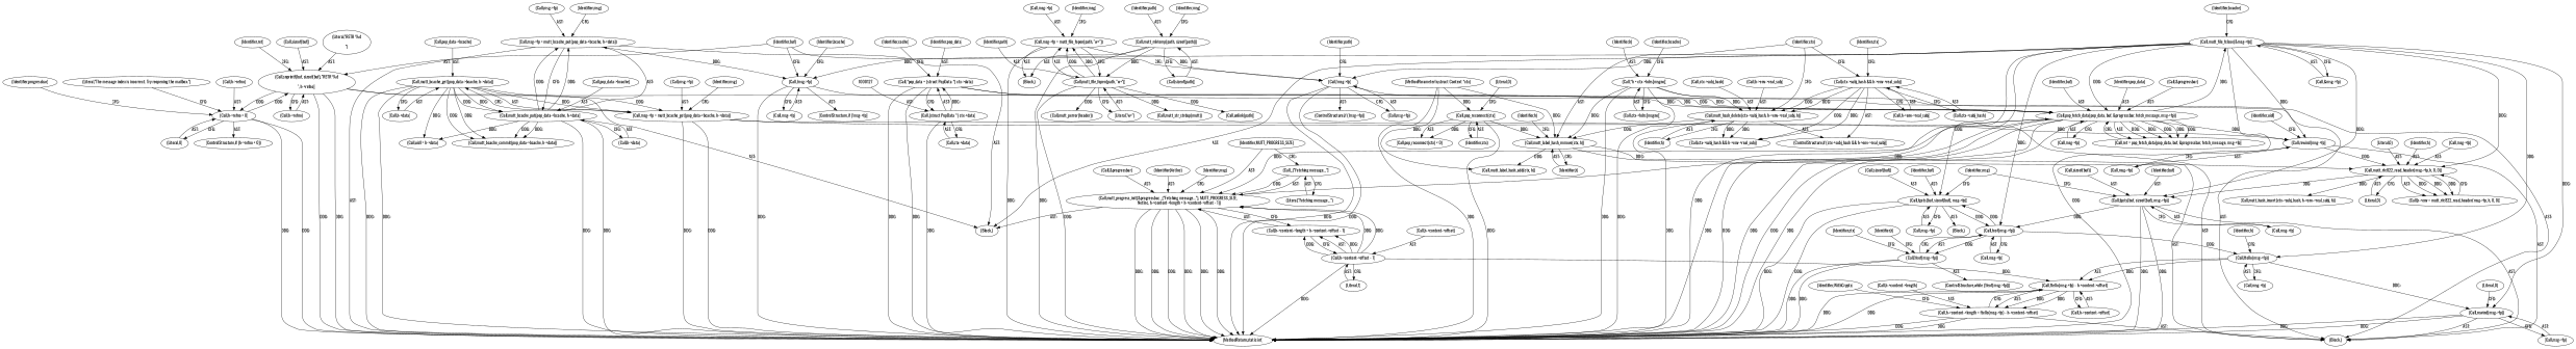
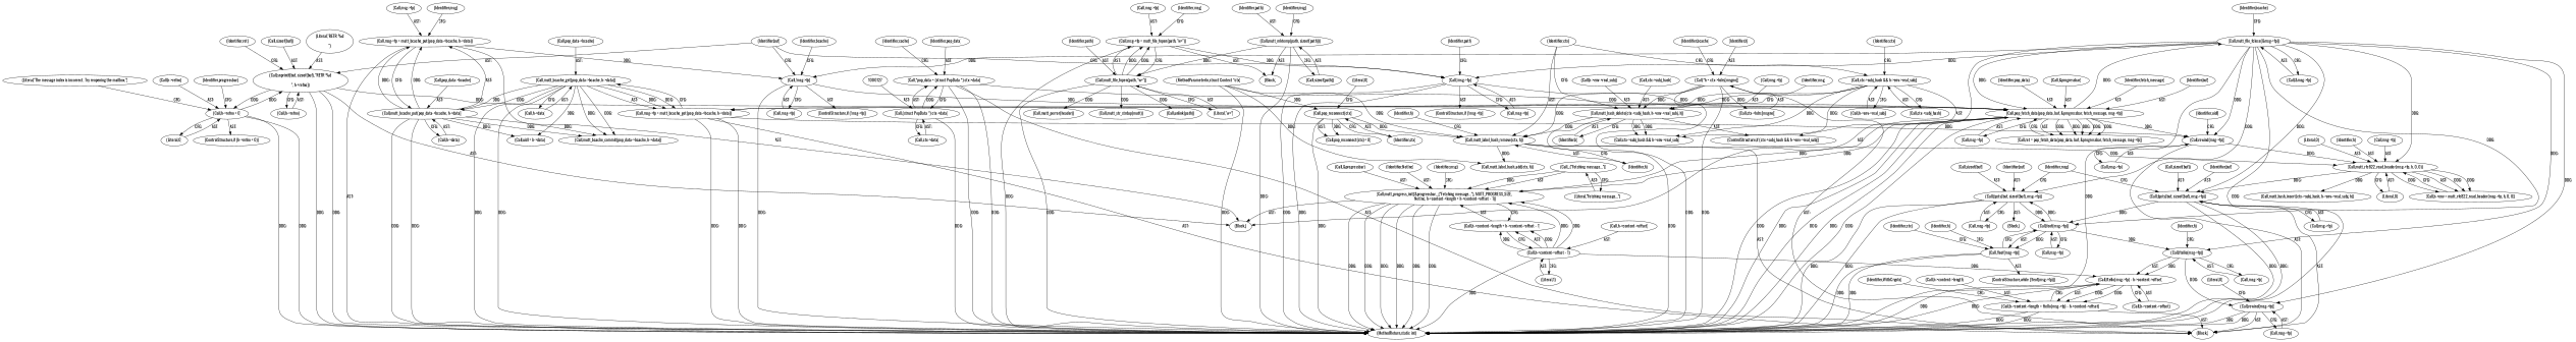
  digraph {
    fontname=Oswald
    node [fontname=Oswald]
    edge [fontname=Oswald]
    n1 [label="(Call,fgets(buf, sizeof(buf), msg->fp))"]
    n2 [label="(Call,feof(msg->fp))"]
    n3 [label="(Block,)"]
    n4 [label="(Call,msg->fp)"]
    n5 [label="(MethodReturn,static int)"]
    n6 [label="(Call,ftello(msg->fp))"]
    n7 [label="(Call,!feof(msg->fp))"]
    n8 [label="(Call,msg->fp)"]
    n9 [label="(Call,mutt_file_fclose(&msg->fp))"]
    n10 [label="(Call,pop_fetch_data(pop_data, buf, &progressbar, fetch_message, msg->fp))"]
    n11 [label="(Call,!msg->fp)"]
    n12 [label="(Call,!msg->fp)"]
    n13 [label="(Call,fgets(buf, sizeof(buf), msg->fp))"]
    n14 [label="(Call,mutt_rfc822_read_header(msg->fp, h, 0, 0))"]
    n15 [label="(Call,rewind(msg->fp))"]
    n16 [label="(Call,rewind(msg->fp))"]
    n17 [label="(Block,)"]
    n18 [label="(Call,&msg->fp)"]
    n19 [label="(Call,mutt_progress_init(&progressbar, _(\"Fetching message...\"), MUTT_PROGRESS_SIZE,\n                        NetInc, h->content->length + h->content->offset - 1))"]
    n20 [label="(Call,msg->fp)"]
    n21 [label="(Call,ret = pop_fetch_data(pop_data, buf, &progressbar, fetch_message, msg->fp))"]
    n22 [label="(Call,msg->fp)"]
    n23 [label="(ControlStructure,if (!msg->fp))"]
    n24 [label="(Call,msg->fp)"]
    n25 [label="(ControlStructure,if (!msg->fp))"]
    n26 [label="(Block,)"]
    n27 [label="(Call,msg->fp)"]
    n28 [label="(Literal,0)"]
    n29 [label="(Call,h->env = mutt_rfc822_read_header(msg->fp, h, 0, 0))"]
    n30 [label="(Call,mutt_hash_insert(ctx->subj_hash, h->env->real_subj, h))"]
    n31 [label="(Call,msg->fp)"]
    n32 [label="(Call,ftello(msg->fp) - h->content->offset)"]
    n33 [label="(Call,msg->fp)"]
    n34 [label="(Call,msg->fp)"]
    n35 [label="(Call,h->content->length + h->content->offset - 1)"]
    n36 [label="(Call,*pop_data = (struct PopData *) ctx->data)"]
    n37 [label="(Call,(struct PopData *) ctx->data)"]
    n38 [label="(Call,ctx->data)"]
    n39 [label="(Call,snprintf(buf, sizeof(buf), \"RETR %d\r\n\", h->refno))"]
    n40 [label="(Call,h->refno < 0)"]
    n41 [label="(Call,h->refno)"]
    n42 [label="(ControlStructure,if (h->refno < 0))"]
    n43 [label="(Literal,0)"]
    n44 [label="(Call,h->content->offset - 1)"]
    n45 [label="(Call,_(\"Fetching message...\"))"]
    n46 [label="(Literal,\"Fetching message...\")"]
    n47 [label="(Literal,1)"]
    n48 [label="(Call,h->content->length = ftello(msg->fp) - h->content->offset)"]
    n49 [label="(Call,h->content->offset)"]
    n50 [label="(Call,msg->fp = mutt_bcache_put(pop_data->bcache, h->data))"]
    n51 [label="(Call,mutt_bcache_put(pop_data->bcache, h->data))"]
    n52 [label="(Call,mutt_bcache_commit(pop_data->bcache, h->data))"]
    n53 [label="(Call,h->data)"]
    n54 [label="(Call,uidl = h->data)"]
    n55 [label="(Call,mutt_bcache_get(pop_data->bcache, h->data))"]
    n56 [label="(Call,msg->fp = mutt_bcache_get(pop_data->bcache, h->data))"]
    n57 [label="(Call,h->data)"]
    n58 [label="(Call,msg->fp = mutt_file_fopen(path, \"w+\"))"]
    n59 [label="(Call,mutt_file_fopen(path, \"w+\"))"]
    n60 [label="(Block,)"]
    n61 [label="(Call,mutt_str_strdup(mutt))"]
    n62 [label="(Call,unlink(path))"]
    n63 [label="(Literal,\"w+\")"]
    n64 [label="(Call,mutt_perror(header))"]
    n65 [label="(Call,mutt_mktemp(path, sizeof(path)))"]
    n66 [label="(Call,sizeof(path))"]
    n67 [label="(ControlStructure,while (!feof(msg->fp)))"]
    n68 [label="(Call,mutt_label_hash_add(ctx, h))"]
    n69 [label="(Call,mutt_label_hash_remove(ctx, h))"]
    n70 [label="(Identifier,h)"]
    n71 [label="(Call,pop_reconnect(ctx))"]
    n72 [label="(Call,pop_reconnect(ctx) < 0)"]
    n73 [label="(Identifier,ctx)"]
    n74 [label="(MethodParameterIn,struct Context *ctx)"]
    n75 [label="(Call,mutt_hash_delete(ctx->subj_hash, h->env->real_subj, h))"]
    n76 [label="(Identifier,h)"]
    n77 [label="(Call,ctx->subj_hash && h->env->real_subj)"]
    n78 [label="(ControlStructure,if (ctx->subj_hash && h->env->real_subj))"]
    n79 [label="(Call,ctx->subj_hash && h->env->real_subj)"]
    n80 [label="(Call,h->env->real_subj)"]
    n81 [label="(Call,ctx->subj_hash)"]
    n82 [label="(Call,*h = ctx->hdrs[msgno])"]
    n83 [label="(Call,ctx->hdrs[msgno])"]
    n84 [label="(Call,msg->fp)"]
    n85 [label="(Literal,0)"]
    n86 [label="(Identifier,h)"]
    n87 [label="(Call,sizeof(buf))"]
    n88 [label="(Identifier,msg)"]
    n89 [label="(Call,pop_data->bcache)"]
    n90 [label="(Identifier,msg)"]
    n91 [label="(Call,pop_data->bcache)"]
    n92 [label="(Identifier,path)"]
    n93 [label="(Call,&progressbar)"]
    n94 [label="(Identifier,buf)"]
    n95 [label="(Identifier,pop_data)"]
    n96 [label="(Identifier,NetInc)"]
    n97 [label="(Call,h->refno)"]
    n98 [label="(Identifier,path)"]
    n99 [label="(Call,sizeof(buf))"]
    n100 [label="(Identifier,ctx)"]
    n101 [label="(Call,&progressbar)"]
    n102 [label="(Identifier,buf)"]
    n103 [label="(Identifier,h)"]
    n104 [label="(Identifier,bcache)"]
    n105 [label="(Identifier,path)"]
    n106 [label="(Identifier,msg)"]
    n107 [label="(Identifier,bcache)"]
    n108 [label="(Call,h->env->real_subj)"]
    n109 [label="(Identifier,ctx)"]
    n110 [label="(Call,msg->fp)"]
    n111 [label="(Call,ctx->subj_hash)"]
    n112 [label="(Identifier,msg)"]
    n113 [label="(Identifier,progressbar)"]
+   n114 [label="(Identifier,fetch_message)"]
    n115 [label="(Identifier,msg)"]
    n116 [label="(Identifier,buf)"]
-   n117 [label="(Identifier,MUTT_PROGRESS_SIZE)"]
    n118 [label="(Identifier,bcache)"]
    n119 [label="(Identifier,pop_data)"]
    n120 [label="(Literal,\"The message index is incorrect. Try reopening the mailbox.\")"]
    n121 [label="(Identifier,h)"]
    n122 [label="(Identifier,ctx)"]
    n123 [label="(Call,msg->fp)"]
    n124 [label="(Identifier,h)"]
    n125 [label="(Identifier,h)"]
    n126 [label="(Identifier,ret)"]
    n127 [label="(Literal,0)"]
    n128 [label="(Identifier,uidl)"]
    n129 [label="(Identifier,msg)"]
    n130 [label="(Call,h->content->offset)"]
    n131 [label="(Call,sizeof(buf))"]
    n132 [label="(Identifier,WithCrypto)"]
    n133 [label="(Literal,0)"]
    n134 [label="(Literal,\"RETR %d\r\n\")"]
    n135 [label="(Call,msg->fp)"]
    n136 [label="(Call,h->content->length)"]
    n137 [label="(Identifier,buf)"]
    n138 [label="(Identifier,cache)"]
    1000127
    n1 -> n2 [label="DDG: "]
    n1 -> n3 [label="AST: "]
    n1 -> n4 [label="CFG: "]
    n1 -> n5 [label="DDG: "]
    n1 -> n5 [label="DDG: "]
    n2 -> n1 [label="DDG: "]
    n2 -> n6 [label="DDG: "]
    n2 -> n7 [label="AST: "]
    n2 -> n7 [label="DDG: "]
    n2 -> n8 [label="CFG: "]
    n4 -> n1 [label="AST: "]
    n6 -> n16 [label="DDG: "]
    n6 -> n32 [label="AST: "]
    n6 -> n32 [label="DDG: "]
    n6 -> n33 [label="CFG: "]
    n7 -> n2 [label="CFG: "]
    n7 -> n5 [label="DDG: "]
    n7 -> n5 [label="DDG: "]
    n7 -> n67 [label="AST: "]
    n8 -> n2 [label="AST: "]
    n9 -> n1 [label="DDG: "]
    n9 -> n2 [label="DDG: "]
    n9 -> n5 [label="DDG: "]
    n9 -> n5 [label="DDG: "]
    n9 -> n6 [label="DDG: "]
    n9 -> n10 [label="DDG: "]
    n9 -> n11 [label="DDG: "]
    n9 -> n12 [label="DDG: "]
    n9 -> n13 [label="DDG: "]
    n9 -> n14 [label="DDG: "]
    n9 -> n15 [label="DDG: "]
    n9 -> n16 [label="DDG: "]
    n9 -> n17 [label="AST: "]
    n9 -> n18 [label="CFG: "]
    n10 -> n5 [label="DDG: "]
    n10 -> n5 [label="DDG: "]
    n10 -> n5 [label="DDG: "]
    n10 -> n5 [label="DDG: "]
    n10 -> n5 [label="DDG: "]
    n10 -> n9 [label="DDG: "]
    n10 -> n15 [label="DDG: "]
    n10 -> n19 [label="DDG: "]
    n10 -> n20 [label="CFG: "]
    n10 -> n21 [label="AST: "]
    n10 -> n21 [label="DDG: "]
    n10 -> n21 [label="DDG: "]
    n10 -> n21 [label="DDG: "]
    n10 -> n21 [label="DDG: "]
    n10 -> n21 [label="DDG: "]
    n11 -> n5 [label="DDG: "]
    n11 -> n10 [label="DDG: "]
    n11 -> n22 [label="CFG: "]
    n11 -> n23 [label="AST: "]
    n12 -> n5 [label="DDG: "]
    n12 -> n5 [label="DDG: "]
    n12 -> n10 [label="DDG: "]
    n12 -> n24 [label="CFG: "]
    n12 -> n25 [label="AST: "]
    n13 -> n2 [label="DDG: "]
    n13 -> n5 [label="DDG: "]
    n13 -> n5 [label="DDG: "]
    n13 -> n26 [label="AST: "]
    n13 -> n27 [label="CFG: "]
    n14 -> n13 [label="DDG: "]
    n14 -> n28 [label="CFG: "]
    n14 -> n29 [label="AST: "]
    n14 -> n29 [label="DDG: "]
    n14 -> n29 [label="DDG: "]
    n14 -> n29 [label="DDG: "]
    n14 -> n30 [label="DDG: "]
    n15 -> n14 [label="DDG: "]
    n15 -> n26 [label="AST: "]
    n15 -> n31 [label="CFG: "]
    n16 -> n5 [label="DDG: "]
    n16 -> n5 [label="DDG: "]
    n16 -> n26 [label="AST: "]
    n16 -> n34 [label="CFG: "]
    n18 -> n9 [label="AST: "]
    n19 -> n5 [label="DDG: "]
    n19 -> n5 [label="DDG: "]
    n19 -> n5 [label="DDG: "]
    n19 -> n5 [label="DDG: "]
    n19 -> n5 [label="DDG: "]
    n19 -> n5 [label="DDG: "]
    n19 -> n10 [label="DDG: "]
    n19 -> n17 [label="AST: "]
    n19 -> n35 [label="CFG: "]
    n20 -> n10 [label="AST: "]
    n21 -> n10 [label="CFG: "]
    n22 -> n11 [label="AST: "]
    n24 -> n12 [label="AST: "]
    n27 -> n13 [label="AST: "]
    n28 -> n14 [label="AST: "]
    n29 -> n14 [label="CFG: "]
    n31 -> n15 [label="AST: "]
    n32 -> n5 [label="DDG: "]
    n32 -> n5 [label="DDG: "]
    n32 -> n48 [label="AST: "]
    n32 -> n48 [label="DDG: "]
    n32 -> n48 [label="DDG: "]
    n32 -> n49 [label="CFG: "]
    n33 -> n6 [label="AST: "]
    n34 -> n16 [label="AST: "]
    n35 -> n19 [label="AST: "]
    n35 -> n44 [label="CFG: "]
    n36 -> n5 [label="DDG: "]
    n36 -> n5 [label="DDG: "]
    n36 -> n10 [label="DDG: "]
    n36 -> n26 [label="AST: "]
    n36 -> n37 [label="CFG: "]
    n37 -> n5 [label="DDG: "]
    n37 -> n36 [label="AST: "]
    n37 -> n36 [label="DDG: "]
    n37 -> n38 [label="CFG: "]
    n38 -> n37 [label="AST: "]
    n39 -> n5 [label="DDG: "]
    n39 -> n5 [label="DDG: "]
    n39 -> n10 [label="DDG: "]
    n39 -> n17 [label="AST: "]
    n39 -> n40 [label="DDG: "]
    n39 -> n41 [label="CFG: "]
    n40 -> n5 [label="DDG: "]
    n40 -> n5 [label="DDG: "]
    n40 -> n39 [label="DDG: "]
    n40 -> n42 [label="AST: "]
    n40 -> n43 [label="CFG: "]
    n41 -> n39 [label="AST: "]
    n43 -> n40 [label="AST: "]
    n44 -> n5 [label="DDG: "]
    n44 -> n19 [label="DDG: "]
    n44 -> n19 [label="DDG: "]
    n44 -> n32 [label="DDG: "]
    n44 -> n35 [label="AST: "]
    n44 -> n35 [label="DDG: "]
    n44 -> n35 [label="DDG: "]
    n44 -> n47 [label="CFG: "]
    n45 -> n19 [label="AST: "]
    n45 -> n19 [label="DDG: "]
    n45 -> n46 [label="CFG: "]
    n46 -> n45 [label="AST: "]
    n47 -> n44 [label="AST: "]
    n48 -> n5 [label="DDG: "]
    n48 -> n5 [label="DDG: "]
    n48 -> n26 [label="AST: "]
    n48 -> n32 [label="CFG: "]
    n49 -> n32 [label="AST: "]
    n50 -> n5 [label="AST: "]
    n50 -> n11 [label="DDG: "]
    n50 -> n17 [label="AST: "]
    n50 -> n51 [label="CFG: "]
    n51 -> n5 [label="DDG: "]
    n51 -> n5 [label="DDG: "]
    n51 -> n50 [label="AST: "]
    n51 -> n50 [label="DDG: "]
    n51 -> n50 [label="DDG: "]
    n51 -> n52 [label="DDG: "]
    n51 -> n52 [label="DDG: "]
    n51 -> n53 [label="CFG: "]
    n51 -> n54 [label="DDG: "]
    n53 -> n51 [label="AST: "]
    n55 -> n5 [label="DDG: "]
    n55 -> n5 [label="DDG: "]
    n55 -> n51 [label="DDG: "]
    n55 -> n51 [label="DDG: "]
    n55 -> n52 [label="DDG: "]
    n55 -> n52 [label="DDG: "]
    n55 -> n54 [label="DDG: "]
    n55 -> n56 [label="AST: "]
    n55 -> n56 [label="DDG: "]
    n55 -> n56 [label="DDG: "]
    n55 -> n57 [label="CFG: "]
    n56 -> n5 [label="DDG: "]
    n56 -> n5 [label="DDG: "]
    n56 -> n15 [label="DDG: "]
    n56 -> n26 [label="AST: "]
    n56 -> n55 [label="CFG: "]
    n57 -> n55 [label="AST: "]
    n58 -> n5 [label="DDG: "]
    n58 -> n12 [label="DDG: "]
    n58 -> n59 [label="CFG: "]
    n58 -> n60 [label="AST: "]
    n59 -> n5 [label="DDG: "]
    n59 -> n58 [label="AST: "]
    n59 -> n58 [label="DDG: "]
    n59 -> n58 [label="DDG: "]
    n59 -> n61 [label="DDG: "]
    n59 -> n62 [label="DDG: "]
    n59 -> n63 [label="CFG: "]
    n59 -> n64 [label="DDG: "]
    n63 -> n59 [label="AST: "]
    n65 -> n5 [label="DDG: "]
    n65 -> n59 [label="DDG: "]
    n65 -> n60 [label="AST: "]
    n65 -> n66 [label="CFG: "]
    n66 -> n65 [label="AST: "]
    n69 -> n14 [label="DDG: "]
    n69 -> n26 [label="AST: "]
    n69 -> n68 [label="DDG: "]
    n69 -> n70 [label="CFG: "]
    n70 -> n69 [label="AST: "]
    n71 -> n5 [label="DDG: "]
    n71 -> n69 [label="DDG: "]
    n71 -> n72 [label="AST: "]
    n71 -> n72 [label="DDG: "]
    n71 -> n73 [label="CFG: "]
    n73 -> n71 [label="AST: "]
    n74 -> n5 [label="DDG: "]
    n74 -> n68 [label="DDG: "]
    n74 -> n69 [label="DDG: "]
    n74 -> n71 [label="DDG: "]
    n75 -> n5 [label="DDG: "]
    n75 -> n69 [label="DDG: "]
    n75 -> n76 [label="CFG: "]
    n75 -> n77 [label="DDG: "]
    n75 -> n77 [label="DDG: "]
    n75 -> n78 [label="AST: "]
    n76 -> n75 [label="AST: "]
    n79 -> n75 [label="DDG: "]
    n79 -> n75 [label="DDG: "]
    n79 -> n77 [label="DDG: "]
    n79 -> n77 [label="DDG: "]
    n79 -> n78 [label="AST: "]
    n79 -> n80 [label="CFG: "]
    n79 -> n81 [label="CFG: "]
    n80 -> n79 [label="AST: "]
    n81 -> n79 [label="AST: "]
    n82 -> n5 [label="DDG: "]
    n82 -> n5 [label="DDG: "]
    n82 -> n26 [label="AST: "]
    n82 -> n69 [label="DDG: "]
    n82 -> n75 [label="DDG: "]
-   n82 -> n83 [label="CFG: "]
+   n82 -> n83 [label="DDG: "]
    n83 -> n82 [label="AST: "]
    n84 -> n56 [label="AST: "]
    n85 -> n14 [label="AST: "]
    n86 -> n69 [label="CFG: "]
    n87 -> n1 [label="AST: "]
    n88 -> n65 [label="CFG: "]
    n89 -> n55 [label="AST: "]
    n90 -> n50 [label="CFG: "]
    n91 -> n51 [label="AST: "]
    n92 -> n12 [label="CFG: "]
    n93 -> n19 [label="AST: "]
    n94 -> n1 [label="AST: "]
    n95 -> n10 [label="AST: "]
    n96 -> n19 [label="AST: "]
    n97 -> n40 [label="AST: "]
    n98 -> n59 [label="AST: "]
    n99 -> n13 [label="AST: "]
    n100 -> n7 [label="CFG: "]
    n101 -> n10 [label="AST: "]
    n102 -> n13 [label="AST: "]
    n103 -> n6 [label="CFG: "]
    n104 -> n11 [label="CFG: "]
    n105 -> n65 [label="AST: "]
    n106 -> n56 [label="CFG: "]
    n107 -> n9 [label="CFG: "]
    n108 -> n75 [label="AST: "]
    n109 -> n79 [label="CFG: "]
    n110 -> n50 [label="AST: "]
    n111 -> n75 [label="AST: "]
    n112 -> n1 [label="CFG: "]
    n112 -> n13 [label="CFG: "]
    n113 -> n40 [label="CFG: "]
+   n114 -> n10 [label="AST: "]
    n115 -> n58 [label="CFG: "]
    n116 -> n10 [label="AST: "]
-   n117 -> n19 [label="AST: "]
-   n117 -> n45 [label="CFG: "]
    n118 -> n82 [label="CFG: "]
    n119 -> n36 [label="AST: "]
    n120 -> n40 [label="CFG: "]
    n121 -> n14 [label="AST: "]
    n122 -> n69 [label="AST: "]
    n122 -> n75 [label="CFG: "]
    n122 -> n79 [label="CFG: "]
    n123 -> n14 [label="AST: "]
    n124 -> n82 [label="AST: "]
    n125 -> n7 [label="CFG: "]
    n126 -> n39 [label="CFG: "]
    n127 -> n71 [label="CFG: "]
    n128 -> n15 [label="CFG: "]
    n129 -> n19 [label="CFG: "]
    n130 -> n44 [label="AST: "]
    n131 -> n39 [label="AST: "]
    n132 -> n48 [label="CFG: "]
    n133 -> n16 [label="CFG: "]
    n134 -> n39 [label="AST: "]
    n135 -> n58 [label="AST: "]
    n136 -> n48 [label="AST: "]
    n137 -> n11 [label="CFG: "]
    n137 -> n12 [label="CFG: "]
    n137 -> n39 [label="AST: "]
    n138 -> n36 [label="CFG: "]
    1000127 -> n37 [label="AST: "]
  }
